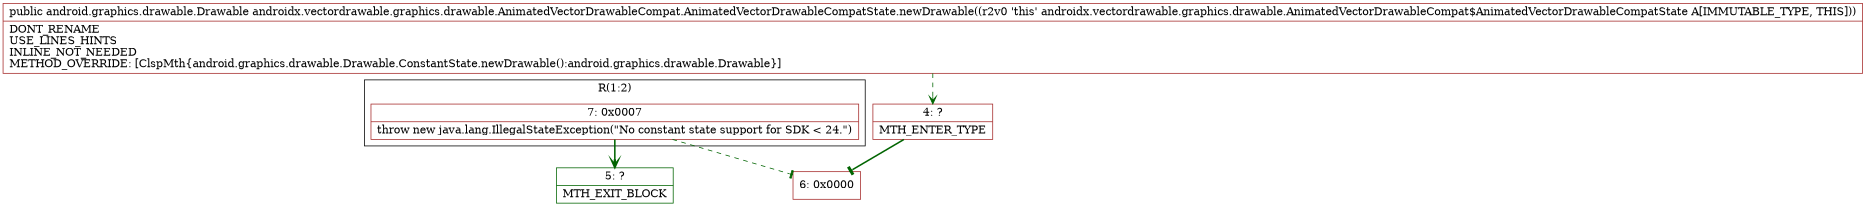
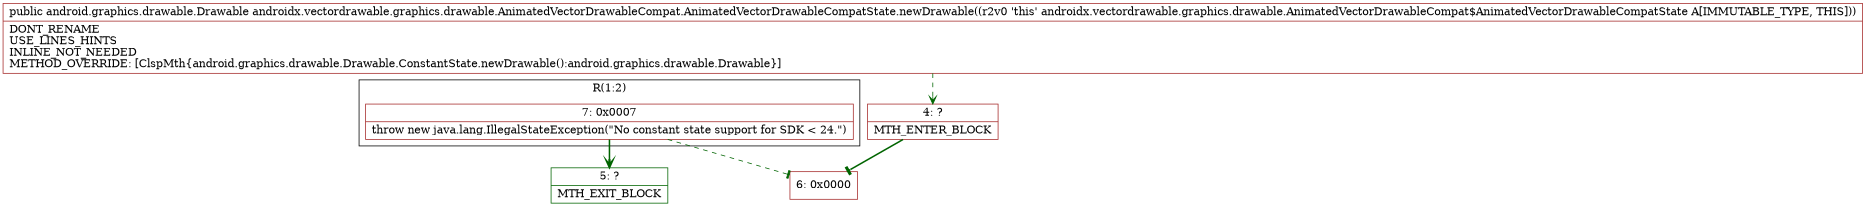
  digraph {
    node [color=brown shape=record]
    edge [arrowhead=vee color=darkgreen style=bold]
    n1 [label="{7\:\ 0x0007|throw new java.lang.IllegalStateException(\"No constant state support for SDK \< 24.\")\l}"]
    n2 [color=darkgreen label="{5\:\ ?|MTH_EXIT_BLOCK\l}"]
    n3 [label="{6\:\ 0x0000}"]
-   n4 [label="{4\:\ ?|MTH_ENTER_TYPE\l}"]
+   n4 [label="{4\:\ ?|MTH_ENTER_BLOCK\l}"]
    n5 [label="{public android.graphics.drawable.Drawable androidx.vectordrawable.graphics.drawable.AnimatedVectorDrawableCompat.AnimatedVectorDrawableCompatState.newDrawable((r2v0 'this' androidx.vectordrawable.graphics.drawable.AnimatedVectorDrawableCompat$AnimatedVectorDrawableCompatState A[IMMUTABLE_TYPE, THIS]))  | DONT_RENAME\lUSE_LINES_HINTS\lINLINE_NOT_NEEDED\lMETHOD_OVERRIDE: [ClspMth\{android.graphics.drawable.Drawable.ConstantState.newDrawable():android.graphics.drawable.Drawable\}]\l}"]
    subgraph cluster_1 {
      label="R(1:2)"
      n1
    }
    n1 -> n2
    n1 -> n3 [arrowhead=tee style=dashed]
    n4 -> n3 [arrowhead=tee]
    n5 -> n4 [style=dashed]
  }
